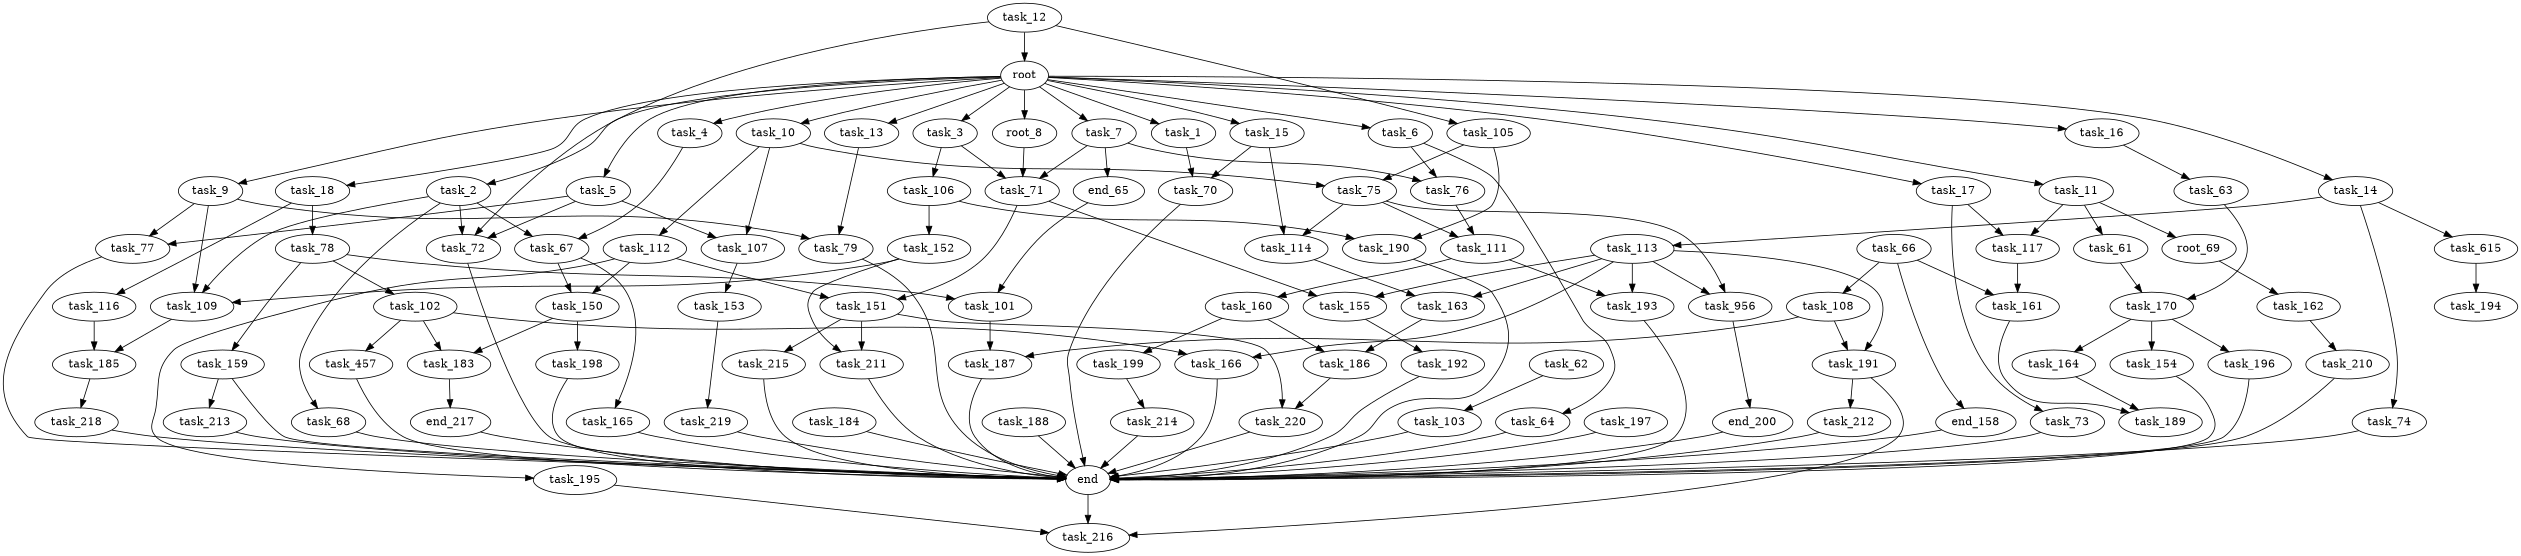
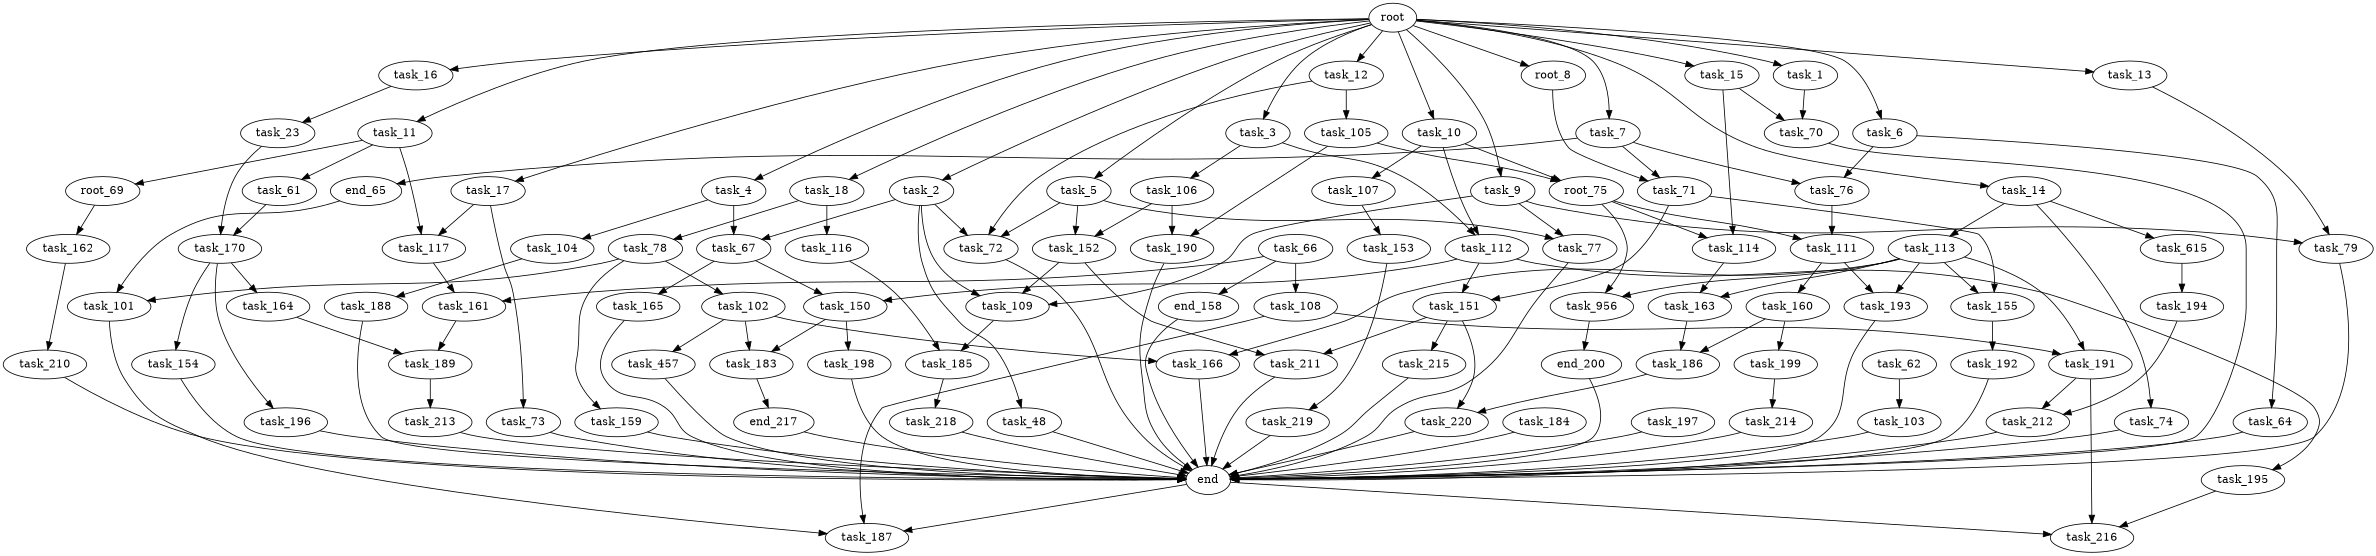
  digraph {
    task_67
    task_150
    task_165
    task_166
    end
    task_183
    task_198
    task_193
    task_216
    task_12
    task_72
    task_105
-   task_75
+   task_75 [label=root_75]
    task_190
    task_73
    task_5
    task_77
    task_107
    task_153
    task_211
    n21 [label=end_217]
    n22 [label=task_170]
-   task_63
+   task_63 [label=task_23]
    task_196
    task_164
    task_154
    task_189
    task_213
    task_17
    task_117
    n31 [label=task_956]
    task_114
    task_111
    task_161
    task_2
    task_109
-   task_68
+   task_68 [label=task_48]
    task_185
    task_66
    n40 [label=end_158]
    task_108
    task_79
    task_102
    n44 [label=task_457]
    task_163
    task_186
    task_220
    task_184
    task_11
    n50 [label=root_69]
    task_61
    task_162
    task_191
    task_212
    task_152
    task_64
    n57 [label=end_200]
+   task_104
    task_188
    root
    n61 [label=root_8]
    task_18
    task_1
    task_3
    task_9
    task_4
    task_16
    task_7
    task_6
    task_13
    task_15
    task_10
    task_14
    task_71
    task_116
    task_78
    task_70
    task_106
    task_112
    n80 [label=end_65]
    task_76
    task_74
    n83 [label=task_615]
    task_113
    task_210
    task_155
    task_151
    task_192
    task_159
    task_101
    task_215
    task_218
    task_194
    task_187
    task_214
    task_199
    task_62
    task_103
    task_195
    task_160
    task_197
    task_219
    task_67 -> task_150
    task_67 -> task_165
    task_150 -> task_183
    task_150 -> task_198
    task_165 -> end
    task_166 -> end
    end -> task_216
    task_183 -> n21
    task_198 -> end
    task_193 -> end
    task_12 -> task_72
    task_12 -> task_105
    task_72 -> end
    task_105 -> task_75
    task_105 -> task_190
    task_75 -> n31
    task_75 -> task_114
    task_75 -> task_111
    task_190 -> end
    task_73 -> end
    task_5 -> task_72
    task_5 -> task_77
-   task_5 -> task_107
+   task_5 -> task_152
    task_77 -> end
    task_107 -> task_153
    task_153 -> task_219
    task_211 -> end
    n21 -> end
    n22 -> task_196
    n22 -> task_164
    n22 -> task_154
    task_63 -> n22
    task_196 -> end
    task_164 -> task_189
    task_154 -> end
-   task_159 -> task_213
+   task_189 -> task_213
    task_213 -> end
    task_17 -> task_73
    task_17 -> task_117
    task_117 -> task_161
    n31 -> n57
    task_114 -> task_163
    task_111 -> task_193
    task_111 -> task_160
    task_161 -> task_189
    task_2 -> task_67
    task_2 -> task_72
    task_2 -> task_109
    task_2 -> task_68
    task_109 -> task_185
    task_68 -> end
    task_185 -> task_218
    task_66 -> task_161
    task_66 -> n40
    task_66 -> task_108
    n40 -> end
    task_108 -> task_191
    task_108 -> task_187
    task_79 -> end
    task_102 -> task_166
    task_102 -> task_183
    task_102 -> n44
    n44 -> end
    task_163 -> task_186
    task_186 -> task_220
    task_220 -> end
    task_184 -> end
    task_11 -> task_117
    task_11 -> n50
    task_11 -> task_61
    n50 -> task_162
    task_61 -> n22
    task_162 -> task_210
    task_191 -> task_216
    task_191 -> task_212
    task_212 -> end
    task_152 -> task_211
    task_152 -> task_109
    task_64 -> end
    n57 -> end
+   task_104 -> task_188
    task_188 -> end
-   task_12 -> root
+   root -> task_12
    root -> task_5
    root -> task_17
    root -> task_2
    root -> task_11
    root -> n61
    root -> task_18
    root -> task_1
    root -> task_3
    root -> task_9
    root -> task_4
    root -> task_16
    root -> task_7
    root -> task_6
    root -> task_13
    root -> task_15
    root -> task_10
    root -> task_14
    n61 -> task_71
    task_18 -> task_116
    task_18 -> task_78
    task_1 -> task_70
    task_3 -> task_106
-   task_3 -> task_71
+   task_3 -> task_112
    task_9 -> task_77
    task_9 -> task_109
    task_9 -> task_79
    task_4 -> task_67
+   task_4 -> task_104
    task_16 -> task_63
    task_7 -> task_71
    task_7 -> n80
    task_7 -> task_76
    task_6 -> task_64
    task_6 -> task_76
    task_13 -> task_79
    task_15 -> task_114
    task_15 -> task_70
    task_10 -> task_75
    task_10 -> task_107
    task_10 -> task_112
    task_14 -> task_74
    task_14 -> n83
    task_14 -> task_113
    task_71 -> task_155
    task_71 -> task_151
    task_116 -> task_185
    task_78 -> task_102
    task_78 -> task_159
    task_78 -> task_101
    task_70 -> end
    task_106 -> task_190
    task_106 -> task_152
    task_112 -> task_150
    task_112 -> task_151
    task_112 -> task_195
    n80 -> task_101
    task_76 -> task_111
    task_74 -> end
    n83 -> task_194
    task_113 -> task_166
    task_113 -> task_193
    task_113 -> n31
    task_113 -> task_163
    task_113 -> task_191
    task_113 -> task_155
    task_210 -> end
    task_155 -> task_192
    task_151 -> task_211
    task_151 -> task_220
    task_151 -> task_215
    task_192 -> end
    task_159 -> end
    task_101 -> task_187
    task_215 -> end
    task_218 -> end
-   task_187 -> end
+   task_194 -> task_212
+   end -> task_187
    task_214 -> end
    task_199 -> task_214
    task_62 -> task_103
    task_103 -> end
    task_195 -> task_216
    task_160 -> task_186
    task_160 -> task_199
    task_197 -> end
    task_219 -> end
  }
